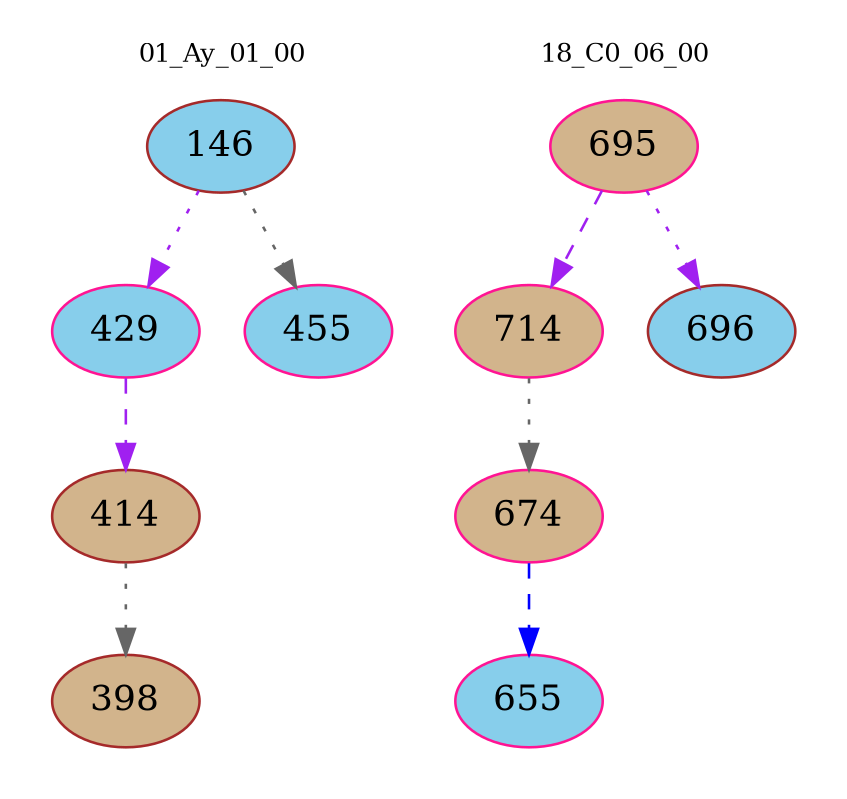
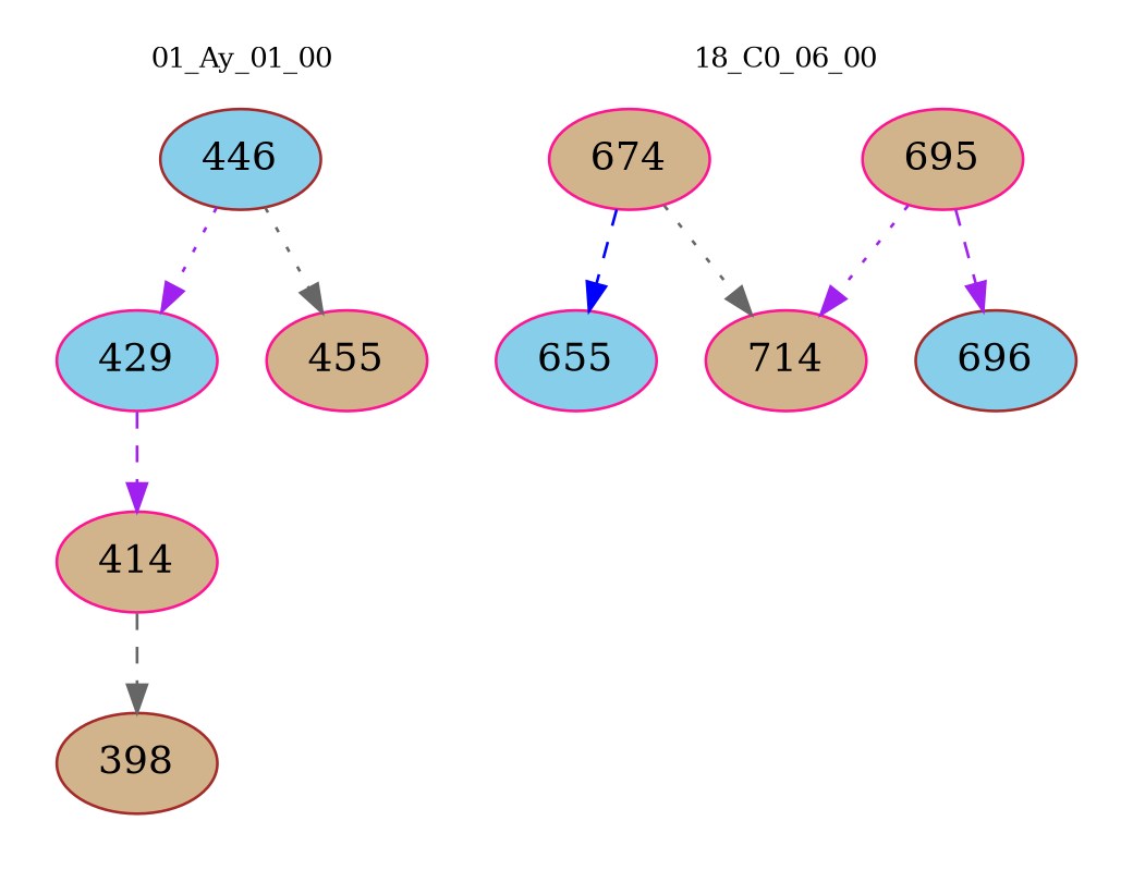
  digraph {
    node [color=deeppink fillcolor=skyblue style=filled]
    edge [color=purple style=dashed]
-   n1 [color=brown label=146]
+   n1 [color=brown label=446]
    n2 [label=429]
-   n3 [label=455]
-   n4 [color=brown fillcolor=tan label=414]
+   n3 [fillcolor=tan label=455]
+   n4 [fillcolor=tan label=414]
    n5 [color=brown fillcolor=tan label=398]
    n6 [fillcolor=tan label=695]
    n7 [fillcolor=tan label=714]
    n8 [color=brown label=696]
    n9 [fillcolor=tan label=674]
    n10 [label=655]
    subgraph cluster_1 {
      color=white
      fontsize=10
      label="01_Ay_01_00"
      n1
      n2
      n3
      n4
      n5
    }
    subgraph cluster_2 {
      color=white
      fontsize=10
      label="18_C0_06_00"
      n6
      n7
      n8
      n9
      n10
    }
    n1 -> n2 [style=dotted]
    n1 -> n3 [color=gray40 style=dotted]
    n2 -> n4
-   n4 -> n5 [color=gray40 style=dotted]
-   n6 -> n7
-   n6 -> n8 [style=dotted]
-   n7 -> n9 [color=gray40 style=dotted]
+   n4 -> n5 [color=gray40]
+   n6 -> n7 [style=dotted]
+   n6 -> n8
+   n9 -> n7 [color=gray40 style=dotted]
    n9 -> n10 [color=blue]
  }
